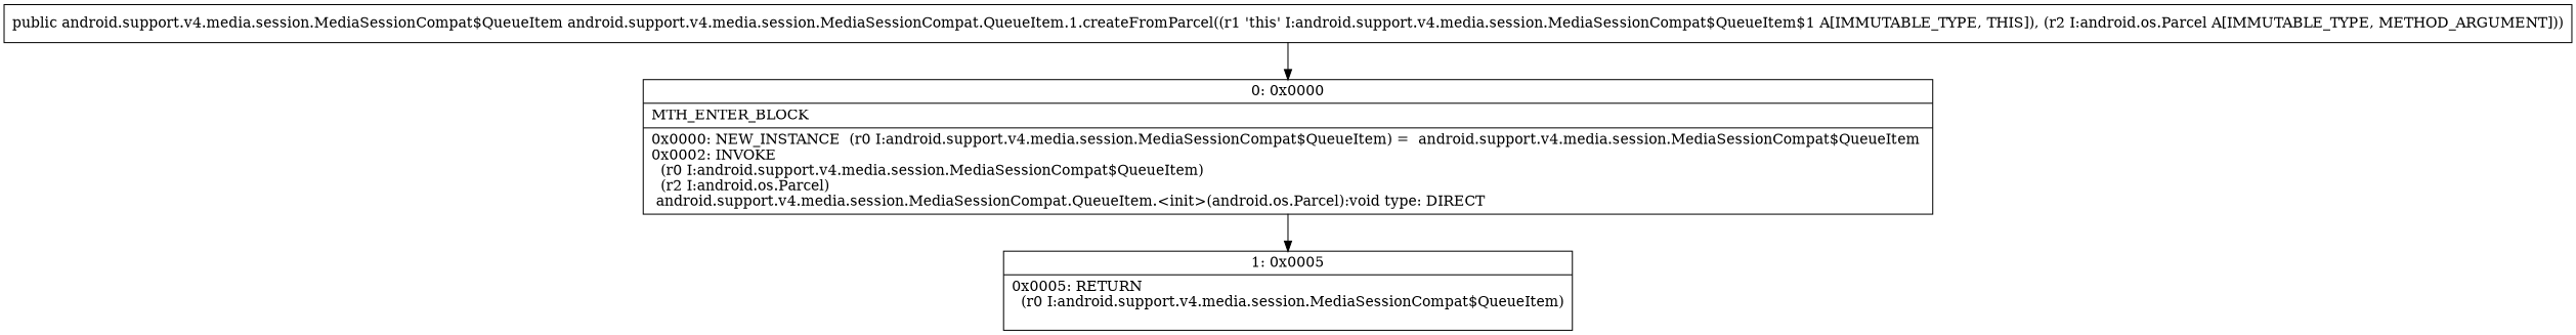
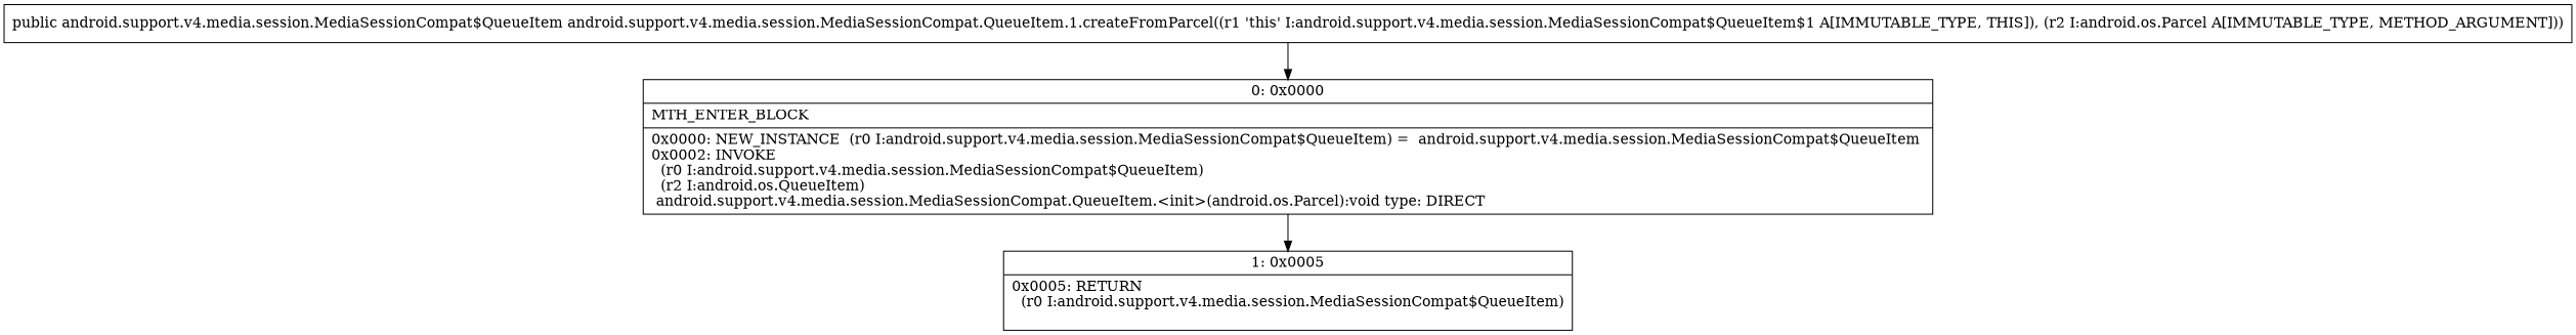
  digraph {
    node [shape=record]
-   n1 [label="{0\:\ 0x0000|MTH_ENTER_BLOCK\l|0x0000: NEW_INSTANCE  (r0 I:android.support.v4.media.session.MediaSessionCompat$QueueItem) =  android.support.v4.media.session.MediaSessionCompat$QueueItem \l0x0002: INVOKE  \l  (r0 I:android.support.v4.media.session.MediaSessionCompat$QueueItem)\l  (r2 I:android.os.Parcel)\l android.support.v4.media.session.MediaSessionCompat.QueueItem.\<init\>(android.os.Parcel):void type: DIRECT \l}"]
+   n1 [label="{0\:\ 0x0000|MTH_ENTER_BLOCK\l|0x0000: NEW_INSTANCE  (r0 I:android.support.v4.media.session.MediaSessionCompat$QueueItem) =  android.support.v4.media.session.MediaSessionCompat$QueueItem \l0x0002: INVOKE  \l  (r0 I:android.support.v4.media.session.MediaSessionCompat$QueueItem)\l  (r2 I:android.os.QueueItem)\l android.support.v4.media.session.MediaSessionCompat.QueueItem.\<init\>(android.os.Parcel):void type: DIRECT \l}"]
    n2 [label="{1\:\ 0x0005|0x0005: RETURN  \l  (r0 I:android.support.v4.media.session.MediaSessionCompat$QueueItem)\l \l}"]
    n3 [label="{public android.support.v4.media.session.MediaSessionCompat$QueueItem android.support.v4.media.session.MediaSessionCompat.QueueItem.1.createFromParcel((r1 'this' I:android.support.v4.media.session.MediaSessionCompat$QueueItem$1 A[IMMUTABLE_TYPE, THIS]), (r2 I:android.os.Parcel A[IMMUTABLE_TYPE, METHOD_ARGUMENT])) }"]
    n1 -> n2
    n3 -> n1
  }
